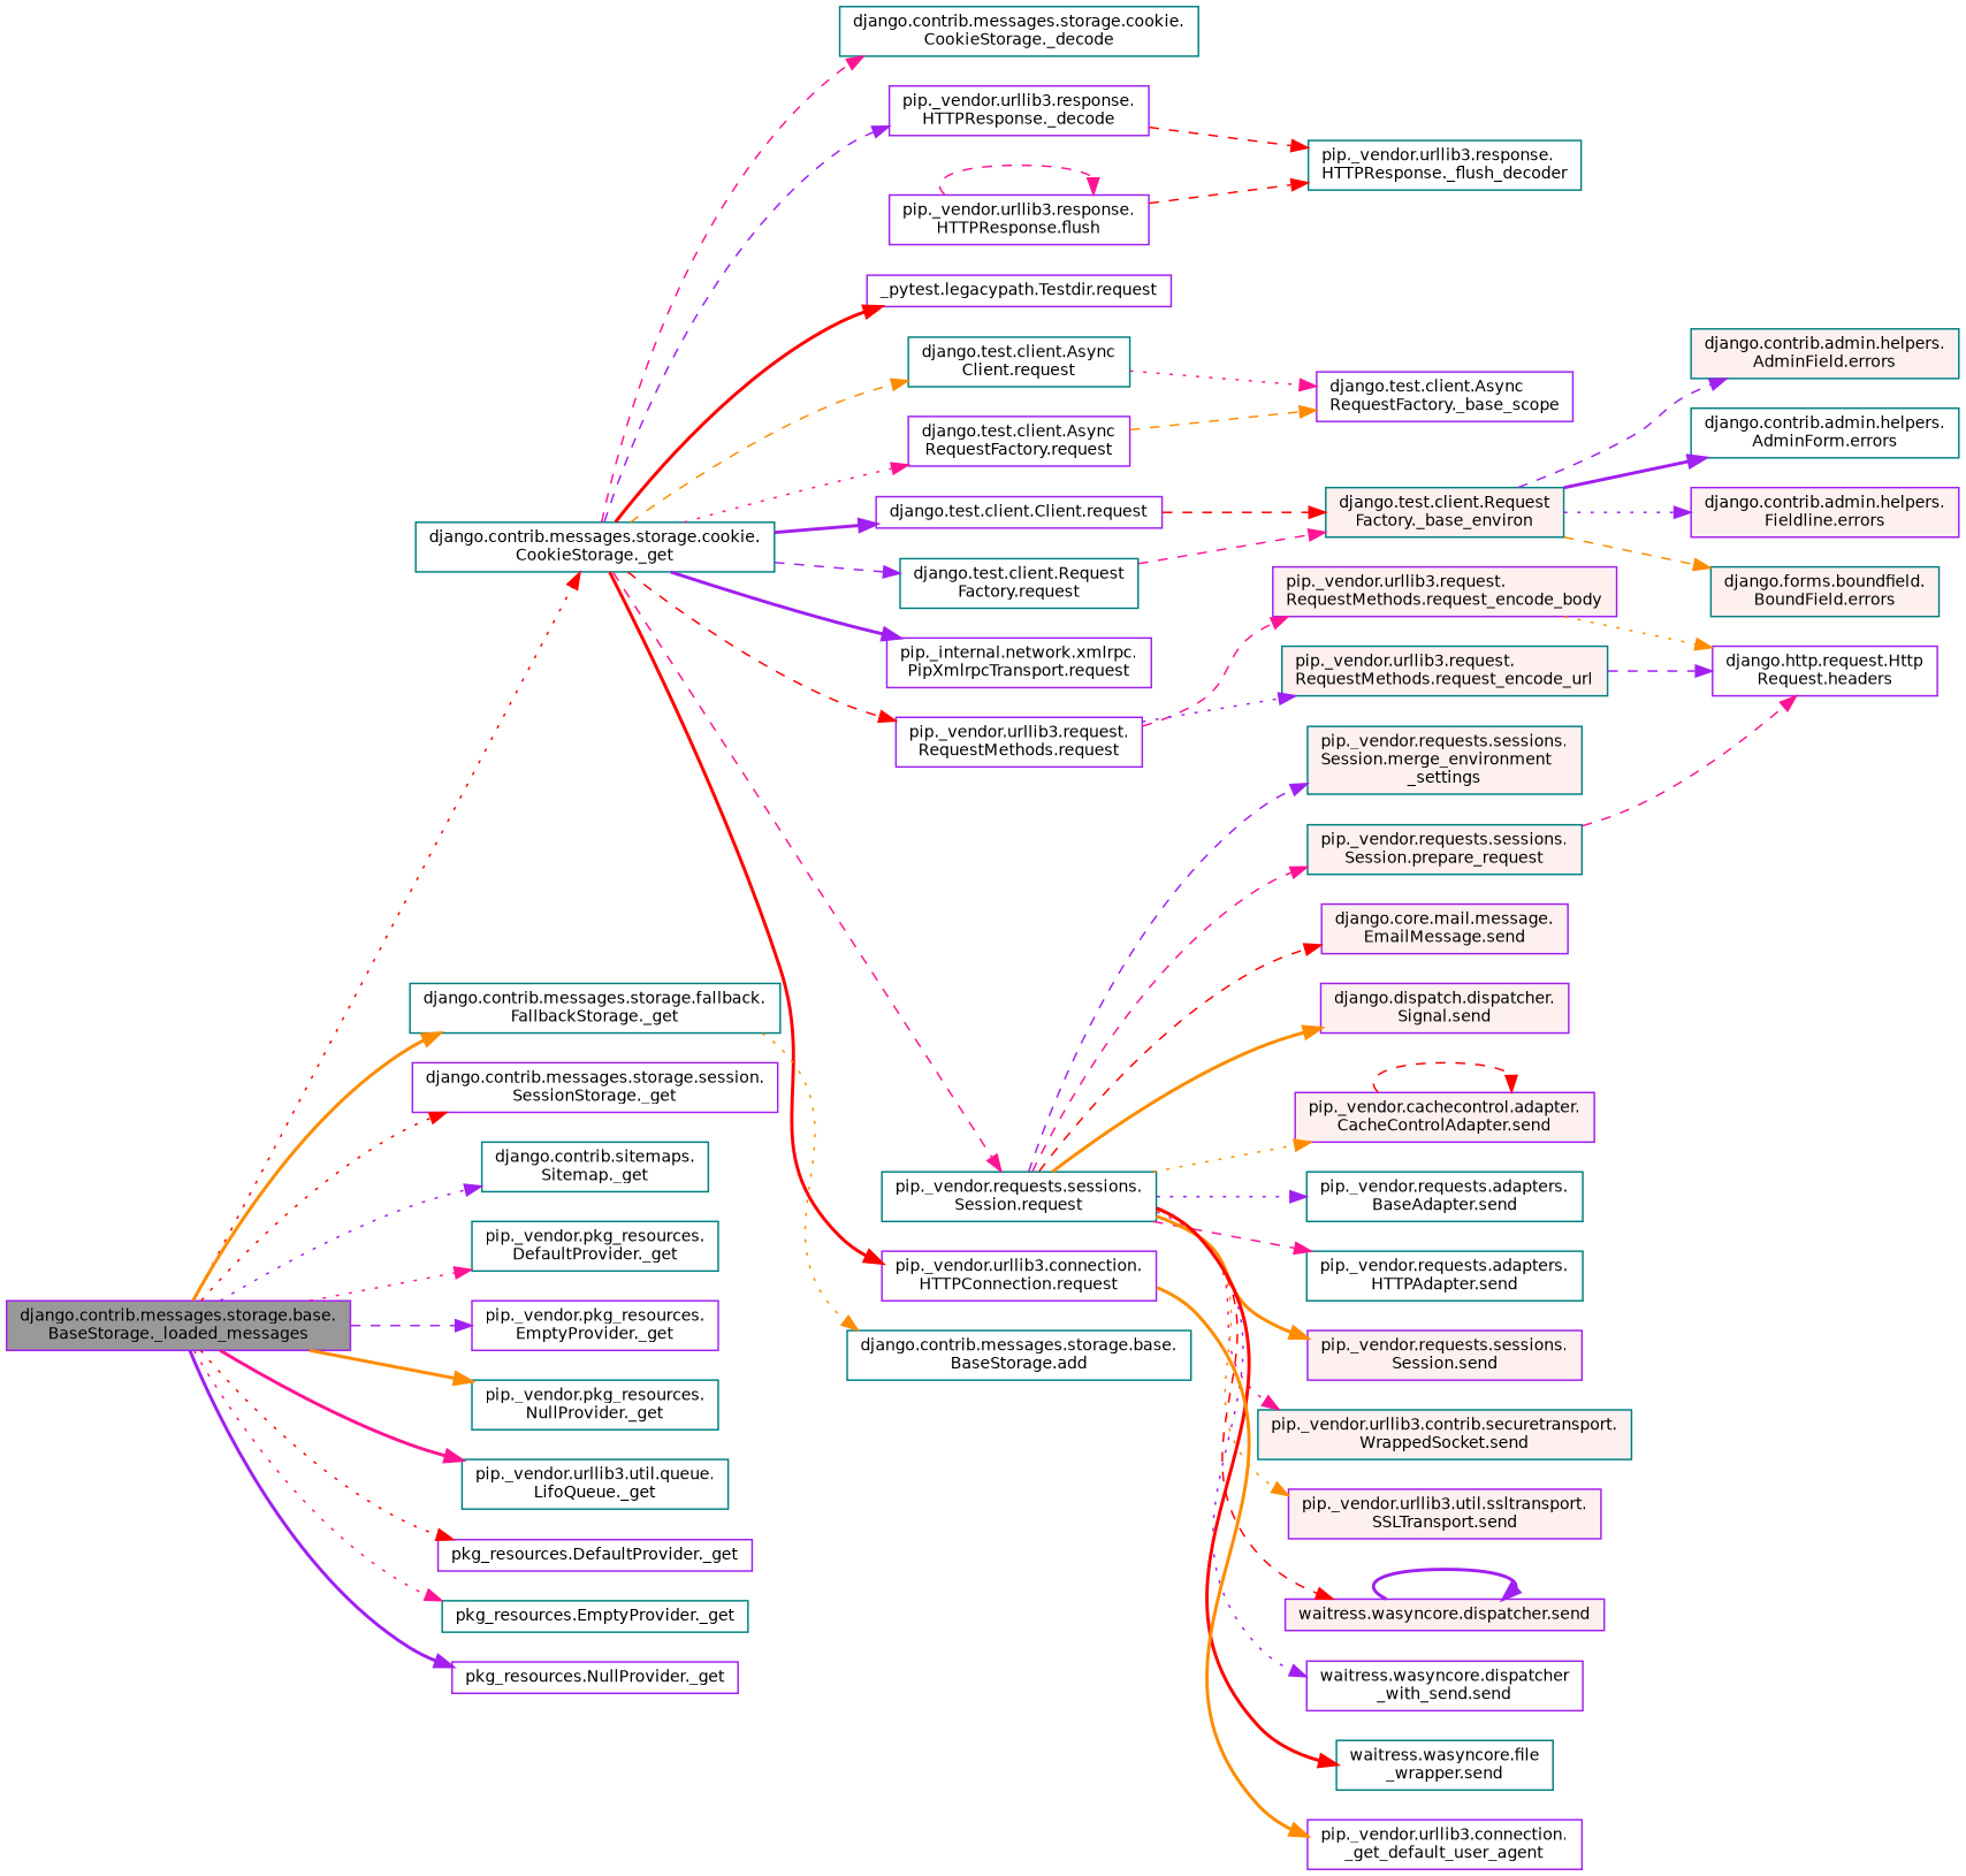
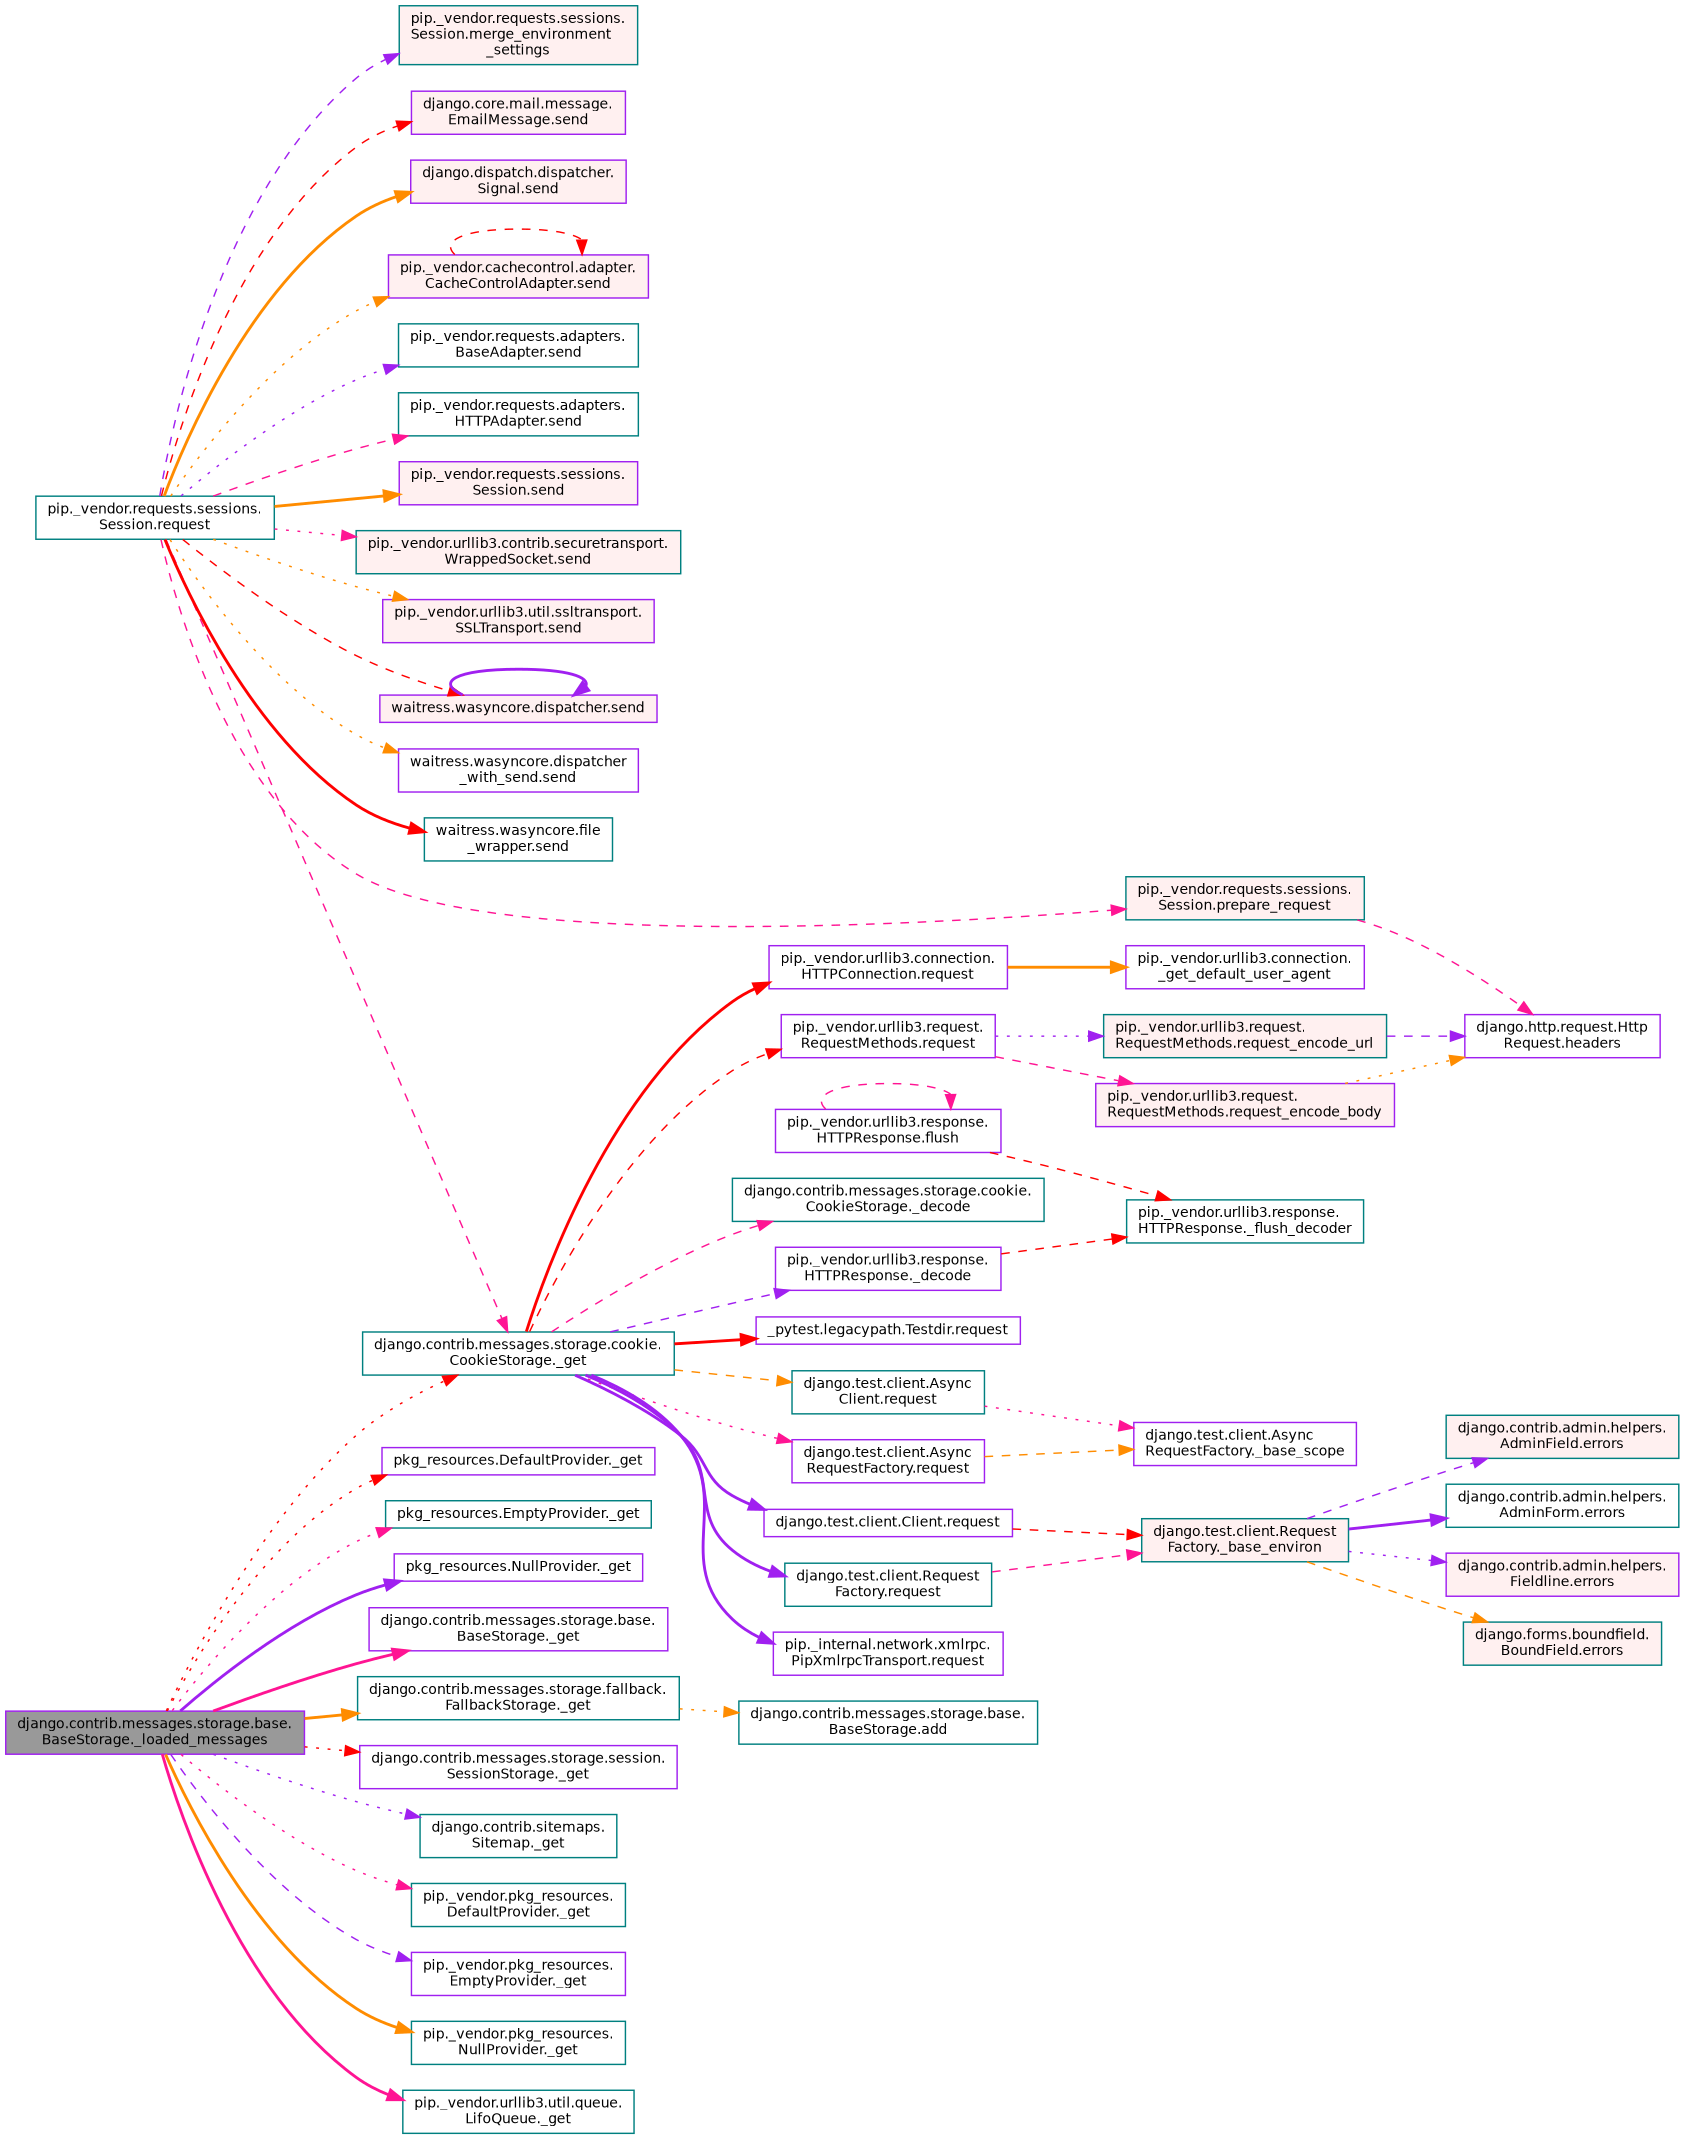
  digraph {
    rankdir=LR
    node [color=purple fillcolor=white fontname=Helvetica fontsize=10 shape=box style=filled]
    edge [color=purple fontname=Helvetica fontsize=10 labelfontname=Helvetica labelfontsize=10 style=dashed]
    n1 [fillcolor=grey60 fontcolor=black height=0.2 label="django.contrib.messages.storage.base.\lBaseStorage._loaded_messages" width=0.4]
+   n2 [height=0.2 label="django.contrib.messages.storage.base.\lBaseStorage._get" width=0.4]
    n3 [color=teal height=0.2 label="django.contrib.messages.storage.cookie.\lCookieStorage._get" width=0.4]
    n4 [color=teal height=0.2 label="django.contrib.messages.storage.fallback.\lFallbackStorage._get" width=0.4]
    n5 [height=0.2 label="django.contrib.messages.storage.session.\lSessionStorage._get" width=0.4]
    n6 [color=teal height=0.2 label="django.contrib.sitemaps.\lSitemap._get" width=0.4]
    n7 [color=teal height=0.2 label="pip._vendor.pkg_resources.\lDefaultProvider._get" width=0.4]
    n8 [height=0.2 label="pip._vendor.pkg_resources.\lEmptyProvider._get" width=0.4]
    n9 [color=teal height=0.2 label="pip._vendor.pkg_resources.\lNullProvider._get" width=0.4]
    n10 [color=teal height=0.2 label="pip._vendor.urllib3.util.queue.\lLifoQueue._get" width=0.4]
    n11 [height=0.2 label="pkg_resources.DefaultProvider._get" width=0.4]
    n12 [color=teal height=0.2 label="pkg_resources.EmptyProvider._get" width=0.4]
    n13 [height=0.2 label="pkg_resources.NullProvider._get" width=0.4]
    n14 [color=teal height=0.2 label="django.contrib.messages.storage.cookie.\lCookieStorage._decode" width=0.4]
    n15 [height=0.2 label="pip._vendor.urllib3.response.\lHTTPResponse._decode" width=0.4]
    n16 [height=0.2 label="_pytest.legacypath.Testdir.request" width=0.4]
    n17 [color=teal height=0.2 label="django.test.client.Async\lClient.request" width=0.4]
    n18 [height=0.2 label="django.test.client.Async\lRequestFactory.request" width=0.4]
    n19 [height=0.2 label="django.test.client.Client.request" width=0.4]
    n20 [color=teal height=0.2 label="django.test.client.Request\lFactory.request" width=0.4]
    n21 [height=0.2 label="pip._internal.network.xmlrpc.\lPipXmlrpcTransport.request" width=0.4]
    n22 [color=teal height=0.2 label="pip._vendor.requests.sessions.\lSession.request" width=0.4]
    n23 [height=0.2 label="pip._vendor.urllib3.connection.\lHTTPConnection.request" width=0.4]
    n24 [height=0.2 label="pip._vendor.urllib3.request.\lRequestMethods.request" width=0.4]
    n25 [color=teal height=0.2 label="django.contrib.messages.storage.base.\lBaseStorage.add" width=0.4]
    n26 [color=teal height=0.2 label="pip._vendor.urllib3.response.\lHTTPResponse._flush_decoder" width=0.4]
    n27 [height=0.2 label="django.test.client.Async\lRequestFactory._base_scope" width=0.4]
    n28 [color=teal fillcolor="#FFF0F0" height=0.2 label="django.test.client.Request\lFactory._base_environ" width=0.4]
    n29 [color=teal fillcolor="#FFF0F0" height=0.2 label="pip._vendor.requests.sessions.\lSession.merge_environment\l_settings" width=0.4]
    n30 [color=teal fillcolor="#FFF0F0" height=0.2 label="pip._vendor.requests.sessions.\lSession.prepare_request" width=0.4]
    n31 [fillcolor="#FFF0F0" height=0.2 label="django.core.mail.message.\lEmailMessage.send" width=0.4]
    n32 [fillcolor="#FFF0F0" height=0.2 label="django.dispatch.dispatcher.\lSignal.send" width=0.4]
    n33 [fillcolor="#FFF0F0" height=0.2 label="pip._vendor.cachecontrol.adapter.\lCacheControlAdapter.send" width=0.4]
    n34 [color=teal height=0.2 label="pip._vendor.requests.adapters.\lBaseAdapter.send" width=0.4]
    n35 [color=teal height=0.2 label="pip._vendor.requests.adapters.\lHTTPAdapter.send" width=0.4]
    n36 [fillcolor="#FFF0F0" height=0.2 label="pip._vendor.requests.sessions.\lSession.send" width=0.4]
    n37 [color=teal fillcolor="#FFF0F0" height=0.2 label="pip._vendor.urllib3.contrib.securetransport.\lWrappedSocket.send" width=0.4]
    n38 [fillcolor="#FFF0F0" height=0.2 label="pip._vendor.urllib3.util.ssltransport.\lSSLTransport.send" width=0.4]
    n39 [fillcolor="#FFF0F0" height=0.2 label="waitress.wasyncore.dispatcher.send" width=0.4]
    n40 [height=0.2 label="waitress.wasyncore.dispatcher\l_with_send.send" width=0.4]
    n41 [color=teal height=0.2 label="waitress.wasyncore.file\l_wrapper.send" width=0.4]
    n42 [height=0.2 label="pip._vendor.urllib3.connection.\l_get_default_user_agent" width=0.4]
    n43 [fillcolor="#FFF0F0" height=0.2 label="pip._vendor.urllib3.request.\lRequestMethods.request_encode_body" width=0.4]
    n44 [color=teal fillcolor="#FFF0F0" height=0.2 label="pip._vendor.urllib3.request.\lRequestMethods.request_encode_url" width=0.4]
    n45 [height=0.2 label="django.http.request.Http\lRequest.headers" width=0.4]
    n46 [height=0.2 label="pip._vendor.urllib3.response.\lHTTPResponse.flush" width=0.4]
    n47 [color=teal fillcolor="#FFF0F0" height=0.2 label="django.contrib.admin.helpers.\lAdminField.errors" width=0.4]
    n48 [color=teal height=0.2 label="django.contrib.admin.helpers.\lAdminForm.errors" width=0.4]
    n49 [fillcolor="#FFF0F0" height=0.2 label="django.contrib.admin.helpers.\lFieldline.errors" width=0.4]
    n50 [color=teal fillcolor="#FFF0F0" height=0.2 label="django.forms.boundfield.\lBoundField.errors" width=0.4]
+   n1 -> n2 [color=deeppink style=bold]
    n1 -> n3 [color=red style=dotted]
    n1 -> n4 [color=darkorange style=bold]
    n1 -> n5 [color=red style=dotted]
    n1 -> n6 [style=dotted]
    n1 -> n7 [color=deeppink style=dotted]
    n1 -> n8
    n1 -> n9 [color=darkorange style=bold]
    n1 -> n10 [color=deeppink style=bold]
    n1 -> n11 [color=red style=dotted]
    n1 -> n12 [color=deeppink style=dotted]
    n1 -> n13 [style=bold]
    n3 -> n14 [color=deeppink]
    n3 -> n15
    n3 -> n16 [color=red style=bold]
    n3 -> n17 [color=darkorange]
    n3 -> n18 [color=deeppink style=dotted]
    n3 -> n19 [style=bold]
-   n3 -> n20
+   n3 -> n20 [style=bold]
    n3 -> n21 [style=bold]
-   n3 -> n22 [color=deeppink]
+   n22 -> n3 [color=deeppink]
    n3 -> n23 [color=red style=bold]
    n3 -> n24 [color=red]
    n4 -> n25 [color=darkorange style=dotted]
    n15 -> n26 [color=red]
    n17 -> n27 [color=deeppink style=dotted]
    n18 -> n27 [color=darkorange]
    n19 -> n28 [color=red]
    n20 -> n28 [color=deeppink]
    n22 -> n29
    n22 -> n30 [color=deeppink]
    n22 -> n31 [color=red]
    n22 -> n32 [color=darkorange style=bold]
    n22 -> n33 [color=darkorange style=dotted]
    n22 -> n34 [style=dotted]
    n22 -> n35 [color=deeppink]
    n22 -> n36 [color=darkorange style=bold]
    n22 -> n37 [color=deeppink style=dotted]
    n22 -> n38 [color=darkorange style=dotted]
    n22 -> n39 [color=red]
-   n22 -> n40 [style=dotted]
+   n22 -> n40 [color=darkorange style=dotted]
    n22 -> n41 [color=red style=bold]
    n23 -> n42 [color=darkorange style=bold]
    n24 -> n43 [color=deeppink]
    n24 -> n44 [style=dotted]
    n28 -> n47
    n28 -> n48 [style=bold]
    n28 -> n49 [style=dotted]
    n28 -> n50 [color=darkorange]
    n30 -> n45 [color=deeppink]
    n33 -> n33 [color=red]
    n39 -> n39 [style=bold]
    n43 -> n45 [color=darkorange style=dotted]
    n44 -> n45
    n46 -> n26 [color=red]
    n46 -> n46 [color=deeppink]
  }
